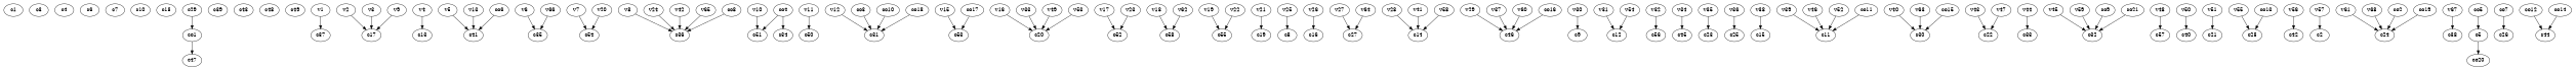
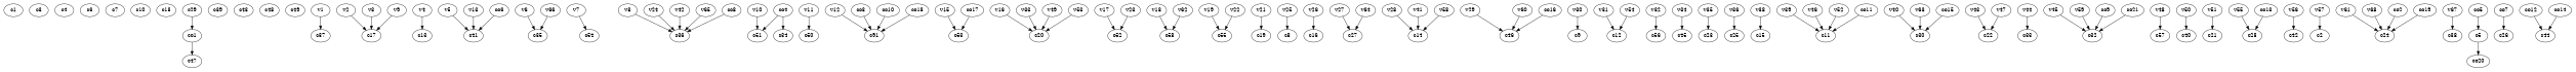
  strict digraph {
    edge [weight=1]
    c1
    c3
    c4
    c6
    c7
    c10
    c18
    c29
    co1
    c47
    c39
    c43
    c48
    c49
    v1
    c37
    v2
    c17
    v3
    v4
    c13
    v5
    c41
    v6
    c35
    v7
    c54
    v8
    c36
    v9
    v10
    c51
    v11
    c50
    v12
-   c31
+   c31 [label=c91]
    v13
    v15
    c53
    v16
    c20
    v17
    c52
    v18
    c58
    v19
    c55
-   v20
    v21
    c19
    v22
    v23
    v24
    v25
    c8
    v26
    c16
    v27
    c27
    v28
    c14
    v29
    c46
    v30
    c9
    v31
    c12
    v32
    c56
    v33
    v34
    c45
    v35
    c23
    v36
    c25
-   v37
    v38
    c15
    v39
    c11
    v40
    c30
    v41
    v42
    v43
    c22
    v44
    c33
    v45
    c32
    v46
    v47
    v48
    c57
    v49
    v50
    c40
    v51
    c21
    v52
    v53
    v54
    v55
    c28
    v56
    c42
    v57
    c2
    v58
    v59
    v60
    v61
    c24
    v62
    v63
    v64
    v65
    v66
    v67
    c38
    v68
    co2
    co3
    co4
    c34
    co5
    c5
    co20
    co6
    co7
    c26
    co8
    co9
    co10
    co11
    co12
    c44
    co13
    co14
    co15
    co16
    co17
    co18
    co19
    co21
    c29 -> co1
    co1 -> c47
    v1 -> c37
    v2 -> c17
    v3 -> c17
    v4 -> c13
    v5 -> c41
    v6 -> c35
    v7 -> c54
    v8 -> c36
    v9 -> c17
    v10 -> c51
    v11 -> c50
    v12 -> c31
    v13 -> c41
    v15 -> c53
    v16 -> c20
    v17 -> c52
    v18 -> c58
    v19 -> c55
-   v20 -> c54
    v21 -> c19
    v22 -> c55
    v23 -> c52
    v24 -> c36
    v25 -> c8
    v26 -> c16
    v27 -> c27
    v28 -> c14
    v29 -> c46
    v30 -> c9
    v31 -> c12
    v32 -> c56
    v33 -> c20
    v34 -> c45
    v35 -> c23
    v36 -> c25
-   v37 -> c46
    v38 -> c15
    v39 -> c11
    v40 -> c30
    v41 -> c14
    v42 -> c36
    v43 -> c22
    v44 -> c33
    v45 -> c32
    v46 -> c11
    v47 -> c22
    v48 -> c57
    v49 -> c20
    v50 -> c40
    v51 -> c21
    v52 -> c11
    v53 -> c20
    v54 -> c12
    v55 -> c28
    v56 -> c42
    v57 -> c2
    v58 -> c14
    v59 -> c32
    v60 -> c46
    v61 -> c24
    v62 -> c58
    v63 -> c30
    v64 -> c27
    v65 -> c36
    v66 -> c35
    v67 -> c38
    v68 -> c24
    co2 -> c24
    co3 -> c31
    co4 -> c51
    co4 -> c34
    co5 -> c5
    c5 -> co20
    co6 -> c41
    co7 -> c26
    co8 -> c36
    co9 -> c32
    co10 -> c31
    co11 -> c11
    co12 -> c44
    co13 -> c28
    co14 -> c44
    co15 -> c30
    co16 -> c46
    co17 -> c53
    co18 -> c31
    co19 -> c24
    co21 -> c32
  }
